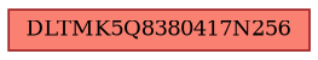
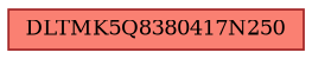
  digraph {
    rankdir=LR
    fontname="DejaVu Serif"
-   n1 [color=brown fillcolor=salmon fontname="DejaVu Serif" fontsize=10 height=0.2 label=DLTMK5Q8380417N256 shape=record style=filled width=0.4]
+   n1 [color=brown fillcolor=salmon fontname="DejaVu Serif" fontsize=10 height=0.2 label=DLTMK5Q8380417N250 shape=record style=filled width=0.4]
  }
